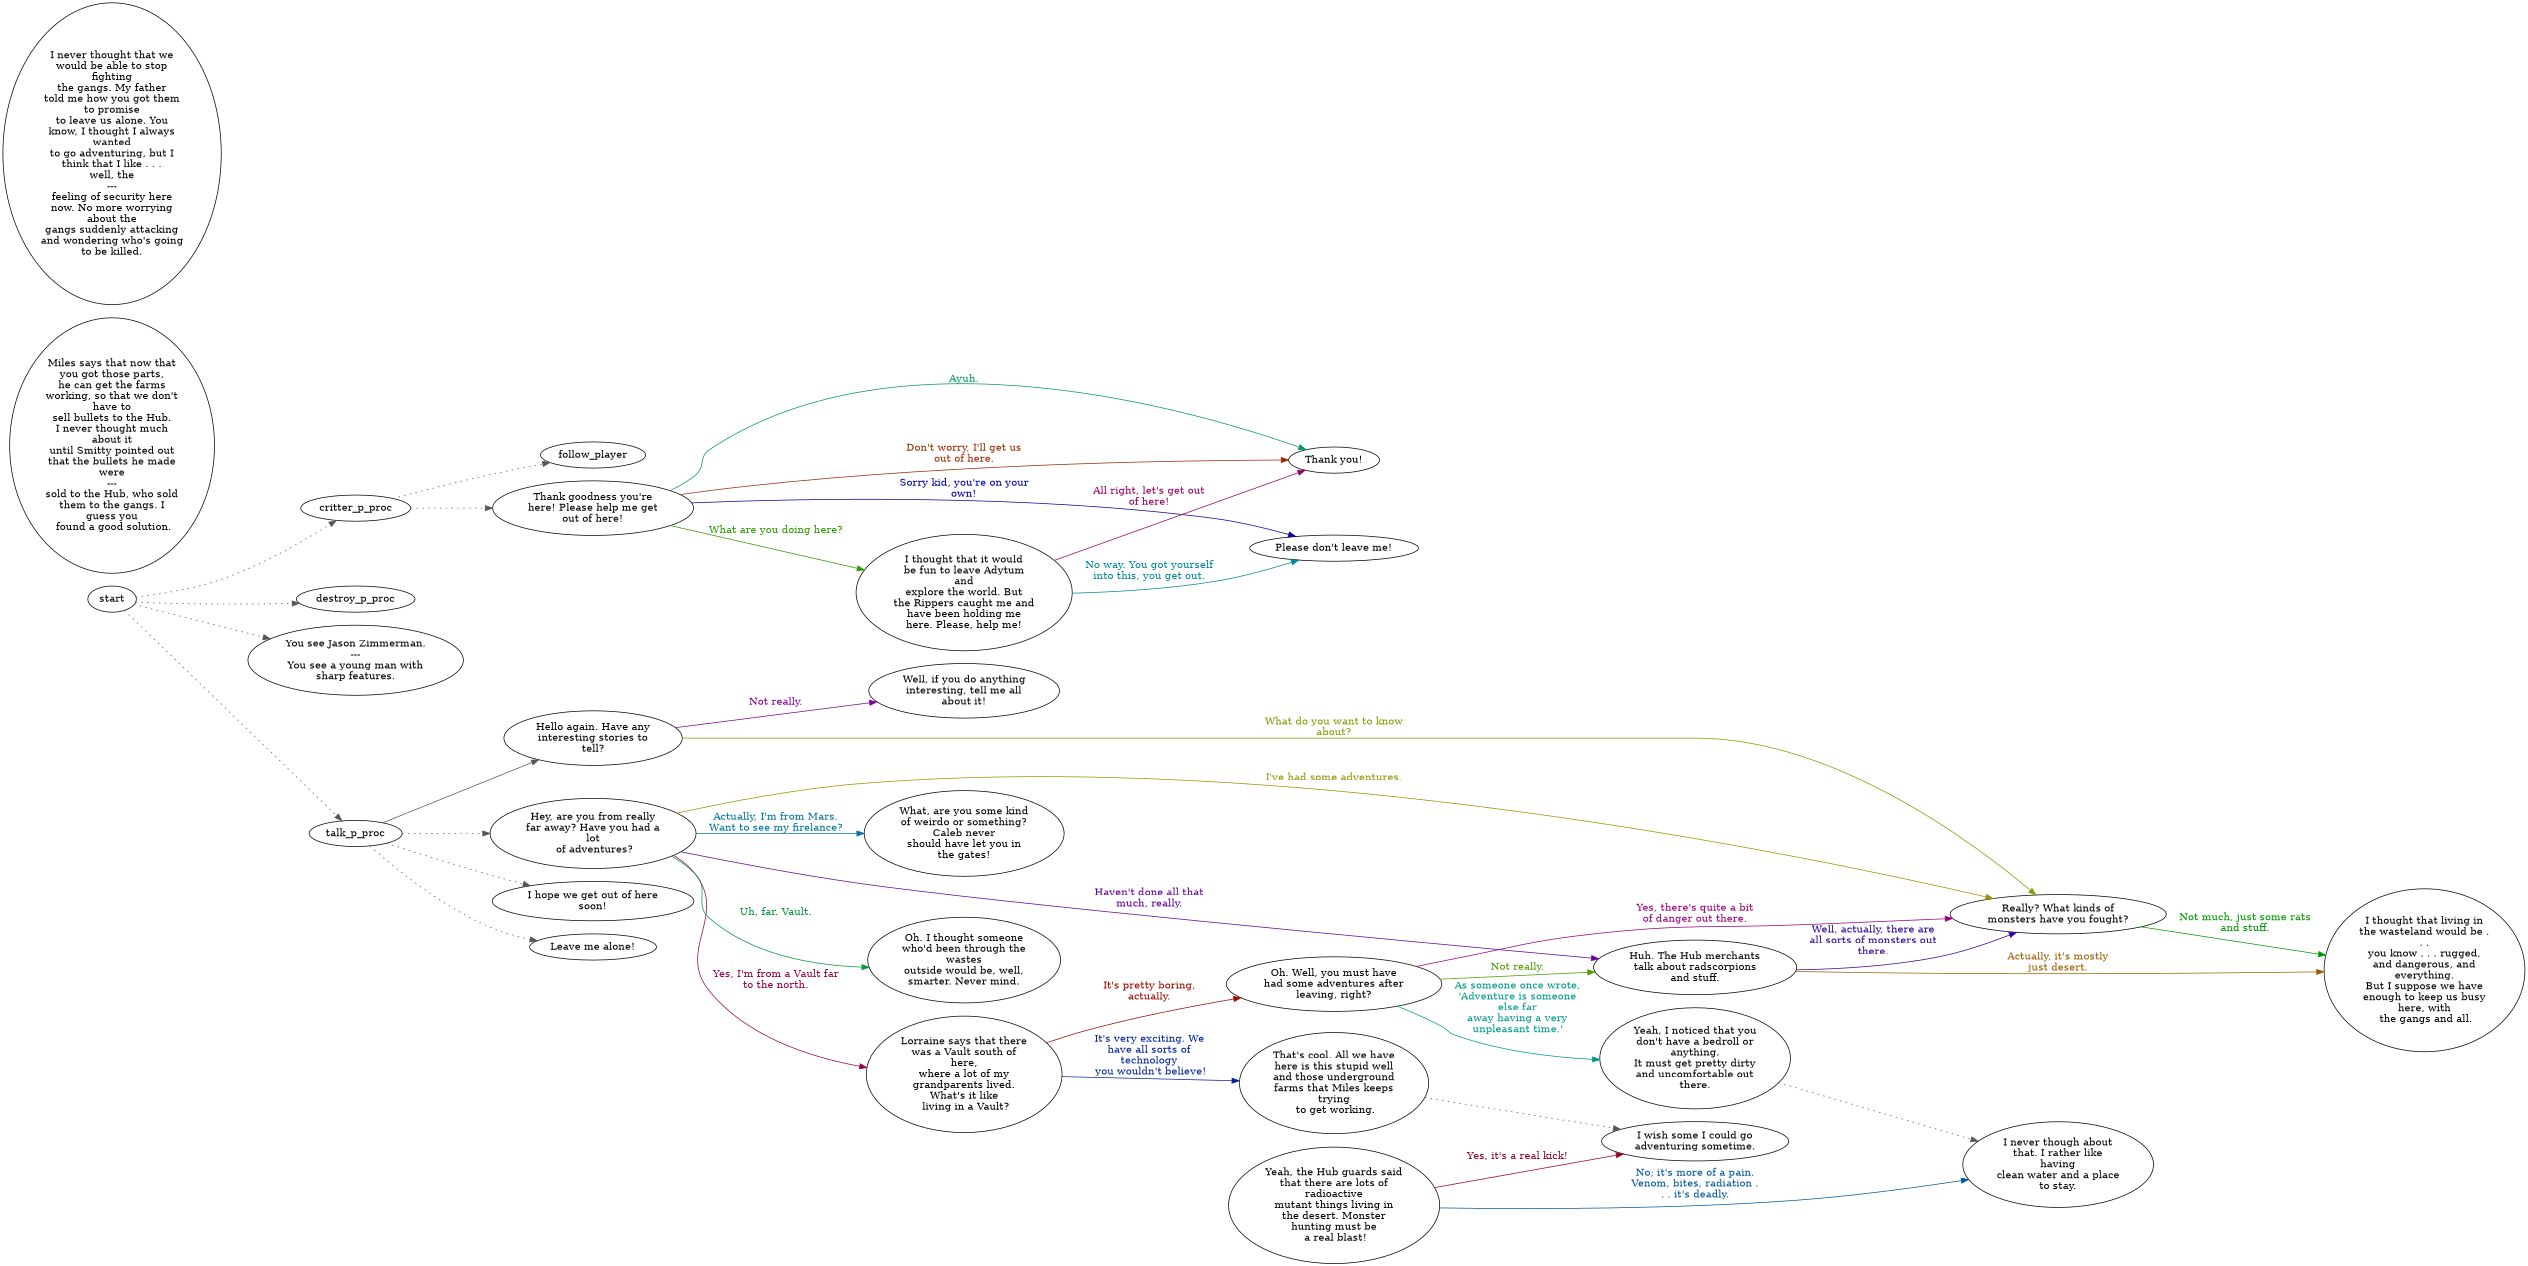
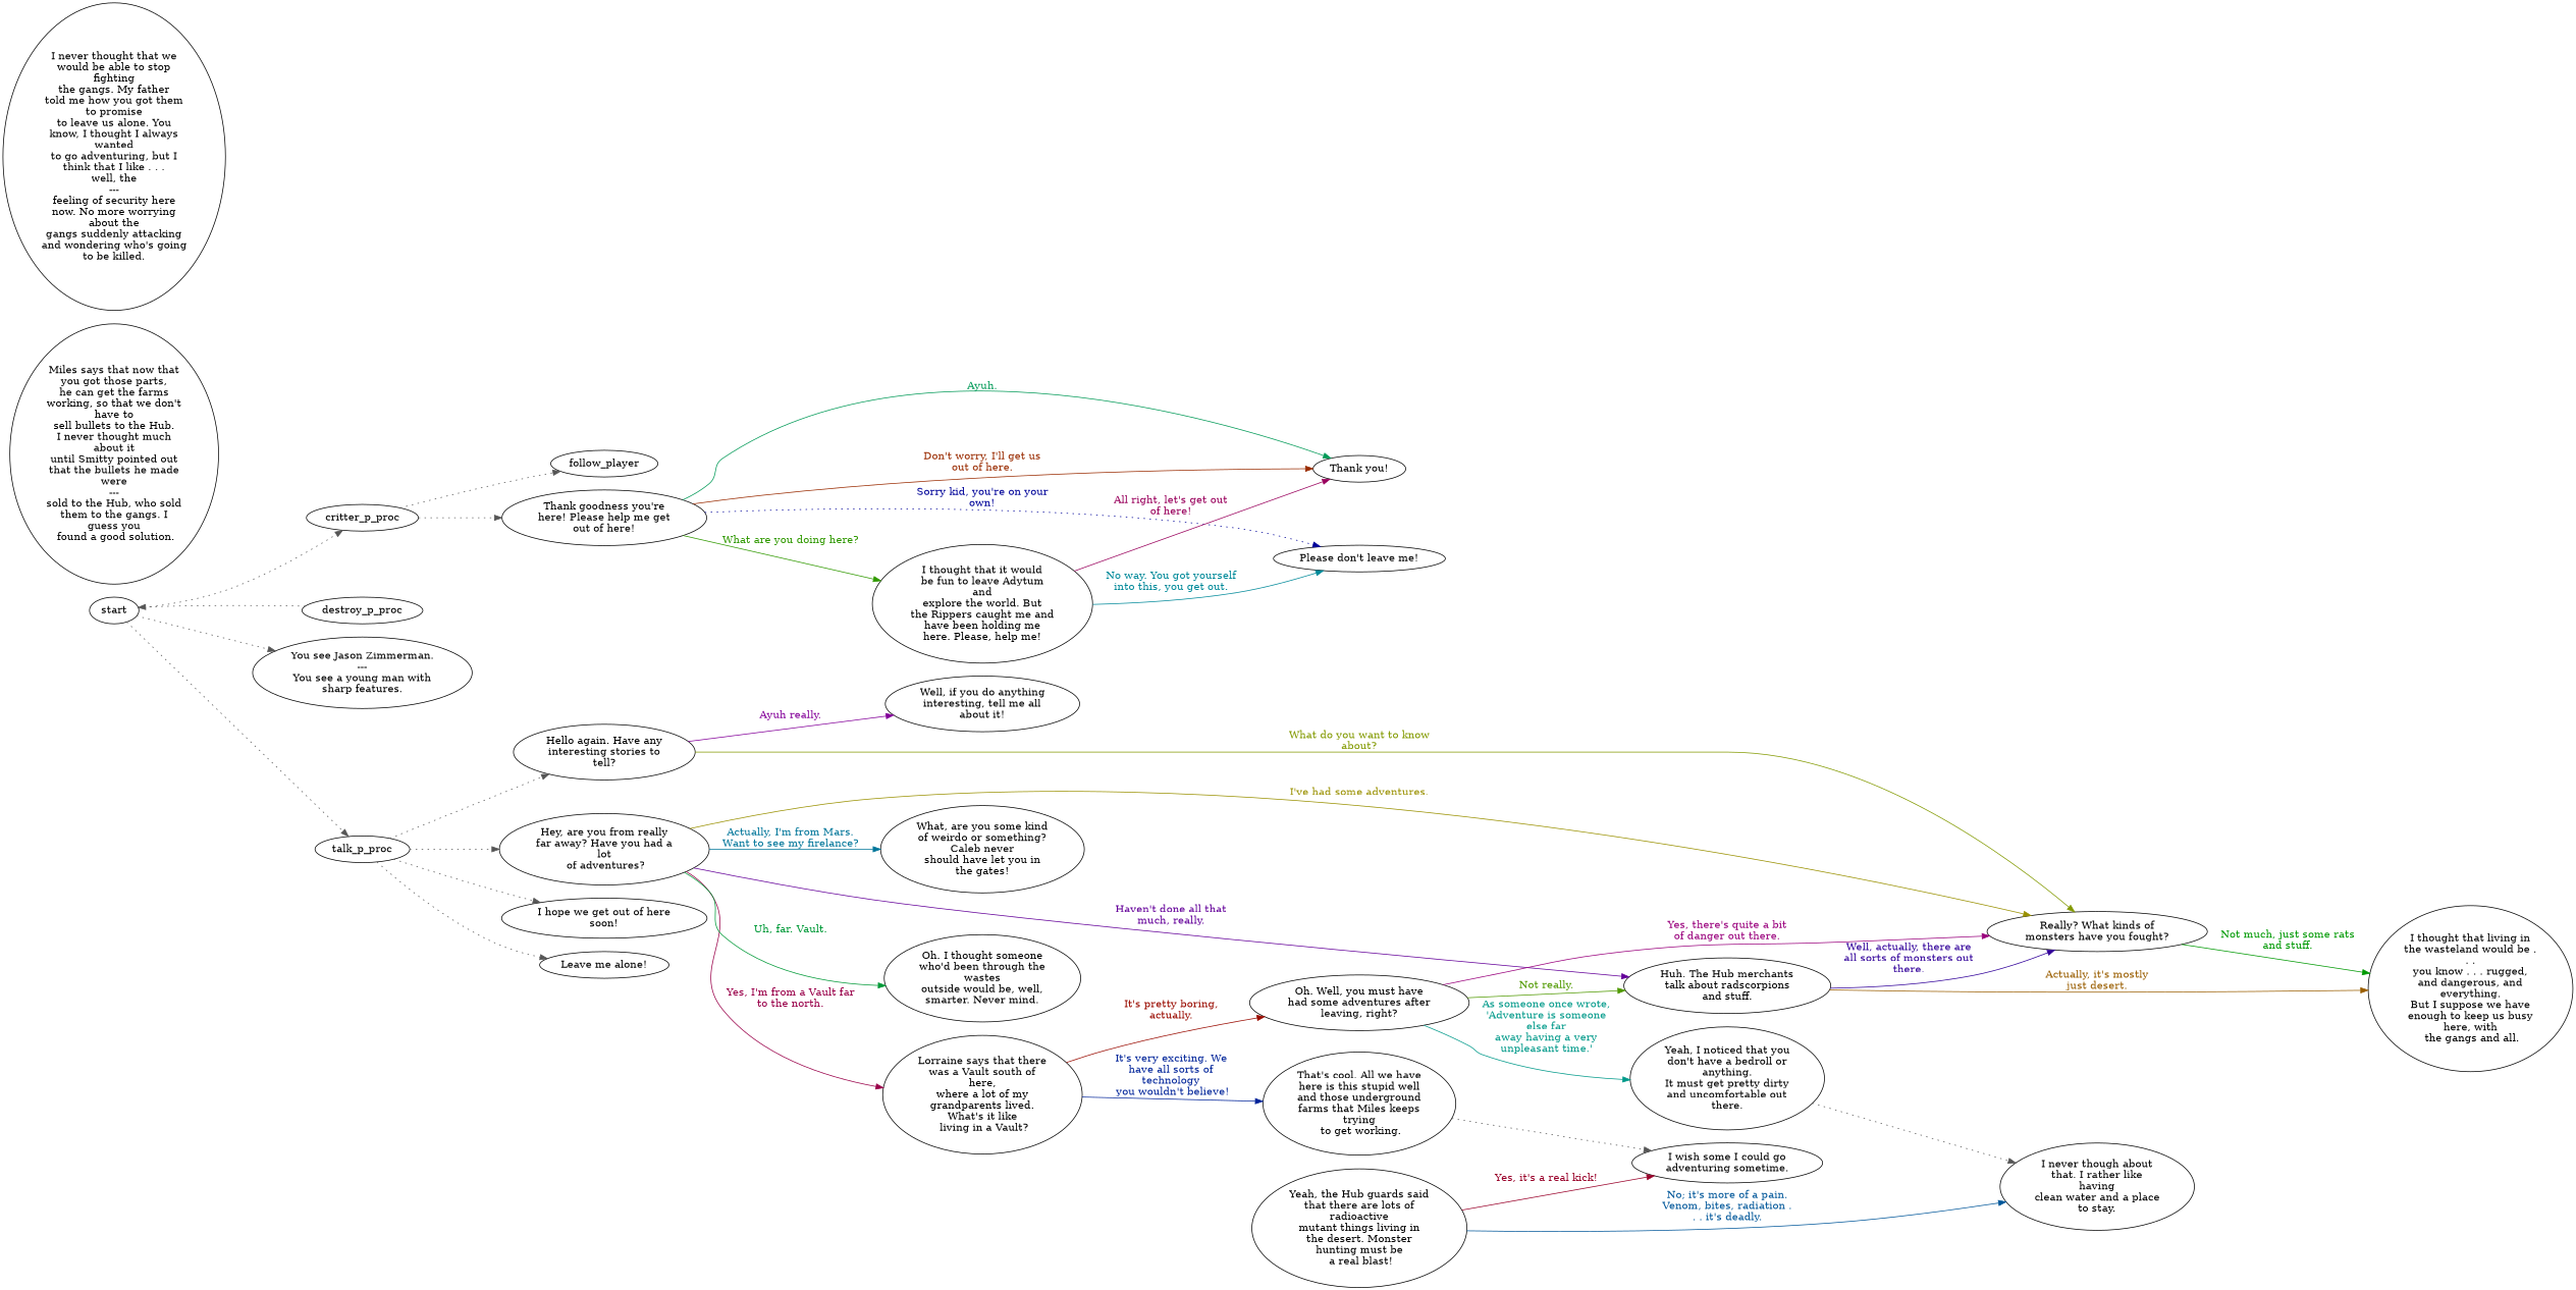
  digraph {
    rankdir=LR
    node [color="#000000" fillcolor="#FFFFFF" style=filled]
    edge [color="#555555"]
    start
    critter_p_proc
    destroy_p_proc
    n4 [label="You see Jason Zimmerman.\n---\nYou see a young man with\nsharp features."]
    talk_p_proc
    follow_player
    n7 [label="Thank goodness you're\nhere! Please help me get\nout of here!"]
    n8 [label="I hope we get out of here\nsoon!"]
    n9 [label="Leave me alone!"]
    n10 [label="Hello again. Have any\ninteresting stories to\ntell?"]
    n11 [label="Hey, are you from really\nfar away? Have you had a\nlot\n of adventures?"]
    n12 [label="Thank you!"]
    n13 [label="Please don't leave me!"]
    n14 [label="I thought that it would\nbe fun to leave Adytum\nand\nexplore the world. But\nthe Rippers caught me and\nhave been holding me\nhere. Please, help me!"]
    n15 [label="Really? What kinds of\nmonsters have you fought?"]
    n16 [label="Well, if you do anything\ninteresting, tell me all\nabout it!"]
    n17 [label="Lorraine says that there\nwas a Vault south of\nhere,\nwhere a lot of my\ngrandparents lived.\nWhat's it like\n living in a Vault?"]
    n18 [label="What, are you some kind\nof weirdo or something?\nCaleb never\nshould have let you in\nthe gates!"]
    n19 [label="Huh. The Hub merchants\ntalk about radscorpions\nand stuff."]
    n20 [label="Oh. I thought someone\nwho'd been through the\nwastes\noutside would be, well,\nsmarter. Never mind."]
    n21 [label="I thought that living in\nthe wasteland would be .\n. .\nyou know . . . rugged,\nand dangerous, and\neverything.\nBut I suppose we have\nenough to keep us busy\nhere, with\n the gangs and all."]
    n22 [label="Oh. Well, you must have\nhad some adventures after\nleaving, right?"]
    n23 [label="That's cool. All we have\nhere is this stupid well\nand those underground\nfarms that Miles keeps\ntrying\n to get working."]
    n24 [label="Yeah, I noticed that you\ndon't have a bedroll or\nanything.\nIt must get pretty dirty\nand uncomfortable out\nthere."]
    n25 [label="I wish some I could go\nadventuring sometime."]
    n26 [label="Miles says that now that\nyou got those parts,\nhe can get the farms\nworking, so that we don't\nhave to\nsell bullets to the Hub.\nI never thought much\nabout it\nuntil Smitty pointed out\nthat the bullets he made\nwere\n---\nsold to the Hub, who sold\nthem to the gangs. I\nguess you\n found a good solution."]
    n27 [label="I never thought that we\nwould be able to stop\nfighting\nthe gangs. My father\ntold me how you got them\nto promise\nto leave us alone. You\nknow, I thought I always\nwanted\nto go adventuring, but I\nthink that I like . . .\nwell, the\n---\nfeeling of security here\nnow. No more worrying\nabout the\ngangs suddenly attacking\nand wondering who's going\nto be killed."]
    n28 [label="I never though about\nthat. I rather like\nhaving\nclean water and a place\nto stay."]
    n29 [label="Yeah, the Hub guards said\nthat there are lots of\nradioactive\nmutant things living in\nthe desert. Monster\nhunting must be\n a real blast!"]
    start -> critter_p_proc [style=dotted]
-   start -> destroy_p_proc [style=dotted]
+   destroy_p_proc -> start [style=dotted]
    start -> n4 [style=dotted]
    start -> talk_p_proc [style=dotted]
    critter_p_proc -> follow_player [style=dotted]
    critter_p_proc -> n7 [style=dotted]
    talk_p_proc -> n8 [style=dotted]
    talk_p_proc -> n9 [style=dotted]
-   talk_p_proc -> n10 [style=solid]
+   talk_p_proc -> n10 [style=dotted]
    talk_p_proc -> n11 [style=dotted]
    n7 -> n12 [color="#009956" fontcolor="#009956" label="Ayuh."]
    n7 -> n12 [color="#992A00" fontcolor="#992A00" label="Don't worry, I'll get us\nout of here."]
-   n7 -> n13 [color="#000399" fontcolor="#000399" label="Sorry kid, you're on your\nown!"]
+   n7 -> n13 [color="#000399" fontcolor="#000399" label="Sorry kid, you're on your\nown!" style=dotted]
    n7 -> n14 [color="#309900" fontcolor="#309900" label="What are you doing here?"]
    n10 -> n15 [color="#829900" fontcolor="#829900" label="What do you want to know\nabout?"]
-   n10 -> n16 [color="#830099" fontcolor="#830099" label="Not really."]
+   n10 -> n16 [color="#830099" fontcolor="#830099" label="Ayuh really."]
    n11 -> n15 [color="#999000" fontcolor="#999000" label="I've had some adventures."]
    n11 -> n17 [color="#990049" fontcolor="#990049" label="Yes, I'm from a Vault far\nto the north."]
    n11 -> n18 [color="#007599" fontcolor="#007599" label="Actually, I'm from Mars.\nWant to see my firelance?"]
    n11 -> n19 [color="#630099" fontcolor="#630099" label="Haven't done all that\nmuch, really."]
    n11 -> n20 [color="#009937" fontcolor="#009937" label="Uh, far. Vault."]
    n14 -> n12 [color="#99005C" fontcolor="#99005C" label="All right, let's get out\nof here!"]
    n14 -> n13 [color="#008999" fontcolor="#008999" label="No way. You got yourself\ninto this, you get out."]
    n15 -> n21 [color="#009903" fontcolor="#009903" label="Not much, just some rats\nand stuff."]
    n17 -> n22 [color="#990A00" fontcolor="#990A00" label="It's pretty boring,\nactually."]
    n17 -> n23 [color="#002399" fontcolor="#002399" label="It's very exciting. We\nhave all sorts of\ntechnology\n you wouldn't believe!"]
    n19 -> n15 [color="#300099" fontcolor="#300099" label="Well, actually, there are\nall sorts of monsters out\nthere."]
    n19 -> n21 [color="#995D00" fontcolor="#995D00" label="Actually, it's mostly\njust desert."]
    n22 -> n15 [color="#99007C" fontcolor="#99007C" label="Yes, there's quite a bit\nof danger out there."]
    n22 -> n19 [color="#4F9900" fontcolor="#4F9900" label="Not really."]
    n22 -> n24 [color="#009989" fontcolor="#009989" label="As someone once wrote,\n'Adventure is someone\nelse far\naway having a very\nunpleasant time.'"]
    n23 -> n25 [style=dotted]
    n24 -> n28 [style=dotted]
    n29 -> n25 [color="#990029" fontcolor="#990029" label="Yes, it's a real kick!"]
    n29 -> n28 [color="#005699" fontcolor="#005699" label="No; it's more of a pain.\nVenom, bites, radiation .\n. . it's deadly."]
  }
